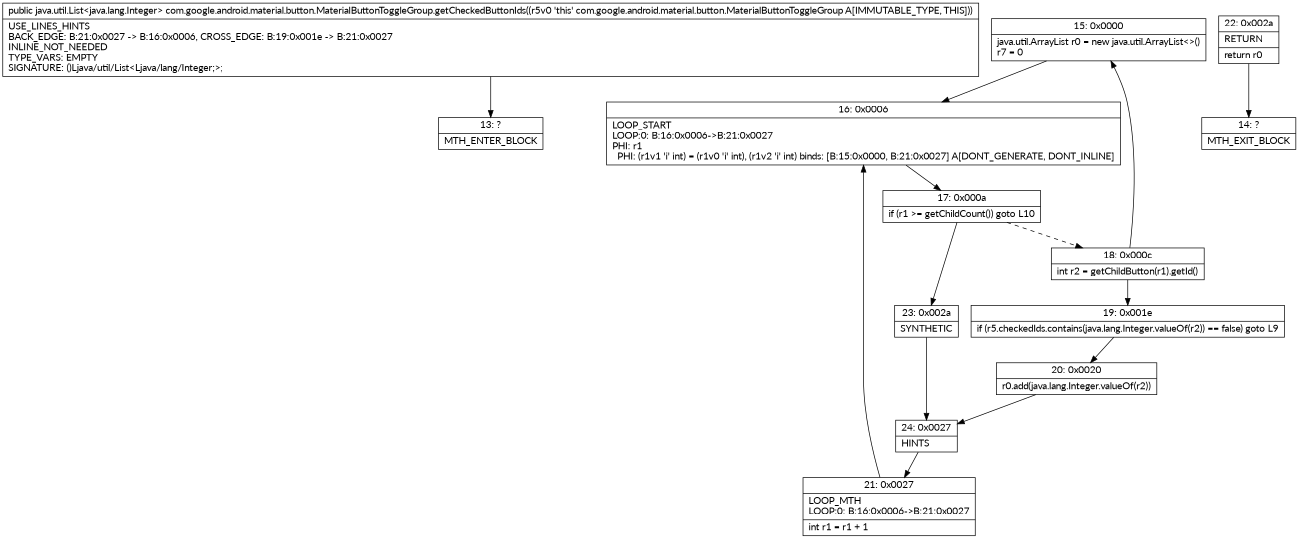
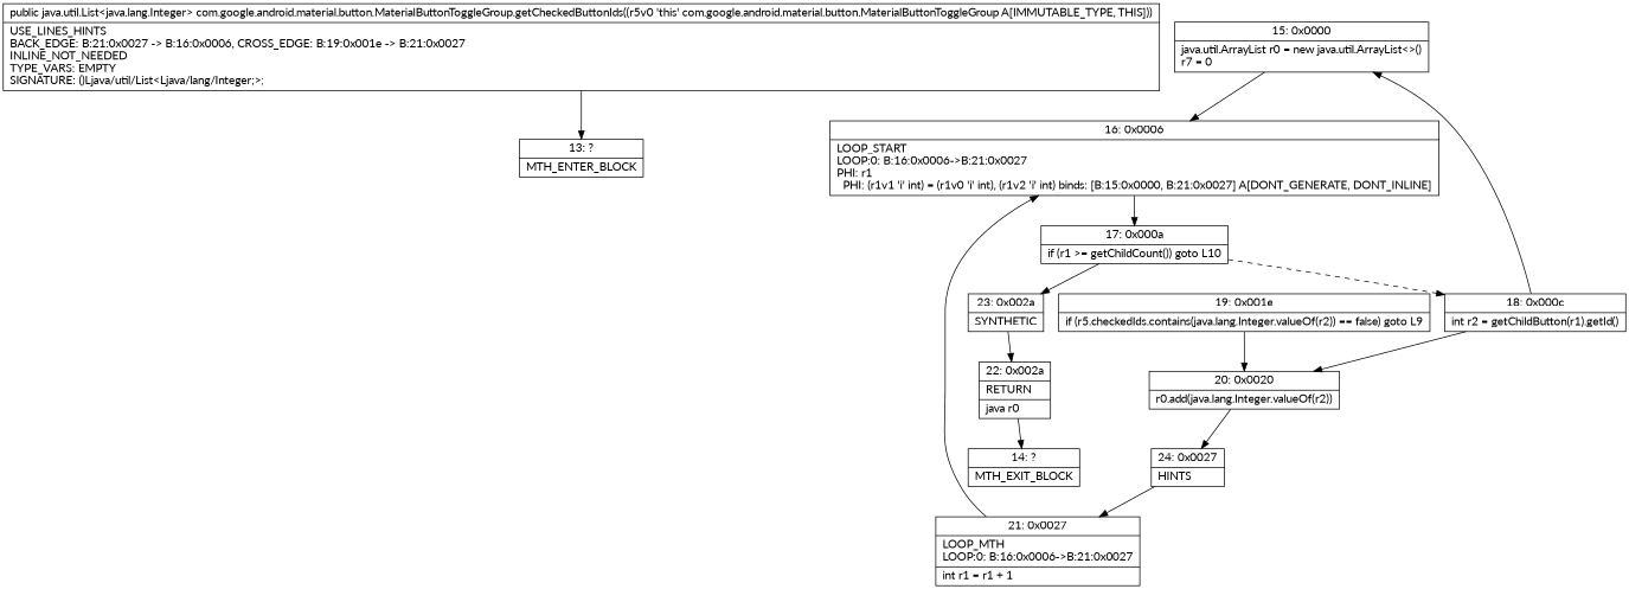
  digraph {
    fontname=Lato
    node [fontname=Lato shape=record]
    edge [fontname=Lato]
    n1 [label="{13\:\ ?|MTH_ENTER_BLOCK\l}"]
    n2 [label="{15\:\ 0x0000|java.util.ArrayList r0 = new java.util.ArrayList\<\>()\lr7 = 0\l}"]
    n3 [label="{16\:\ 0x0006|LOOP_START\lLOOP:0: B:16:0x0006\-\>B:21:0x0027\lPHI: r1 \l  PHI: (r1v1 'i' int) = (r1v0 'i' int), (r1v2 'i' int) binds: [B:15:0x0000, B:21:0x0027] A[DONT_GENERATE, DONT_INLINE]\l}"]
    n4 [label="{17\:\ 0x000a|if (r1 \>= getChildCount()) goto L10\l}"]
    n5 [label="{18\:\ 0x000c|int r2 = getChildButton(r1).getId()\l}"]
    n6 [label="{23\:\ 0x002a|SYNTHETIC\l}"]
    n7 [label="{19\:\ 0x001e|if (r5.checkedIds.contains(java.lang.Integer.valueOf(r2)) == false) goto L9\l}"]
-   n8 [label="{22\:\ 0x002a|RETURN\l|return r0\l}"]
+   n8 [label="{22\:\ 0x002a|RETURN\l|java r0\l}"]
    n9 [label="{20\:\ 0x0020|r0.add(java.lang.Integer.valueOf(r2))\l}"]
    n10 [label="{24\:\ 0x0027|HINTS\l}"]
    n11 [label="{21\:\ 0x0027|LOOP_MTH\lLOOP:0: B:16:0x0006\-\>B:21:0x0027\l|int r1 = r1 + 1\l}"]
    n12 [label="{14\:\ ?|MTH_EXIT_BLOCK\l}"]
    n13 [label="{public java.util.List\<java.lang.Integer\> com.google.android.material.button.MaterialButtonToggleGroup.getCheckedButtonIds((r5v0 'this' com.google.android.material.button.MaterialButtonToggleGroup A[IMMUTABLE_TYPE, THIS]))  | USE_LINES_HINTS\lBACK_EDGE: B:21:0x0027 \-\> B:16:0x0006, CROSS_EDGE: B:19:0x001e \-\> B:21:0x0027\lINLINE_NOT_NEEDED\lTYPE_VARS: EMPTY\lSIGNATURE: ()Ljava\/util\/List\<Ljava\/lang\/Integer;\>;\l}"]
    n2 -> n3
    n3 -> n4
    n4 -> n5 [style=dashed]
    n4 -> n6
    n5 -> n2
-   n5 -> n7
-   n6 -> n10
+   n5 -> n9
+   n6 -> n8
    n7 -> n9 [style=solid]
    n8 -> n12
    n9 -> n10
    n10 -> n11
    n11 -> n3
    n13 -> n1
  }
